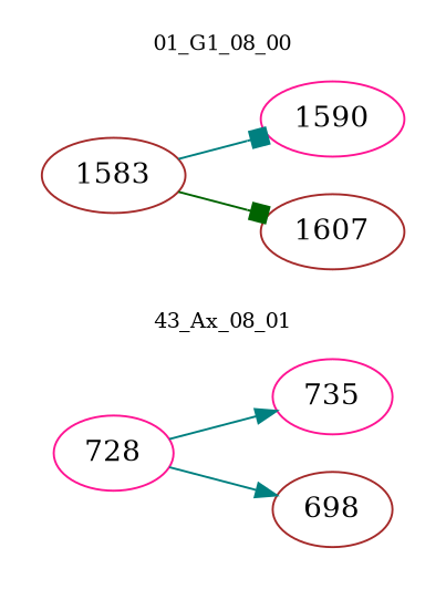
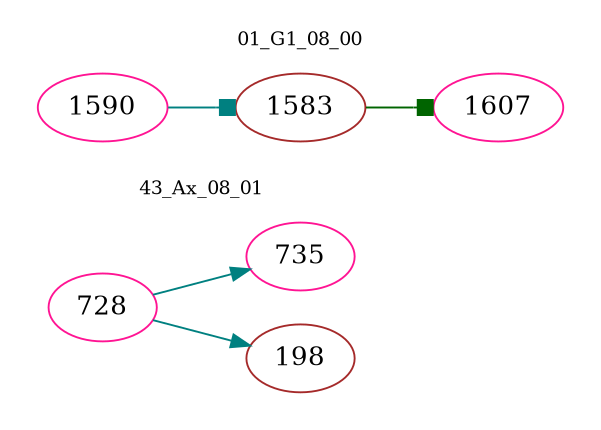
  digraph {
    rankdir=LR
    node [color=deeppink]
    edge [arrowhead=normal color=teal]
    n1 [label=728]
-   n2 [color=brown label=698]
+   n2 [color=brown label=198]
    n3 [label=735]
    n4 [color=brown label=1583]
-   n5 [color=brown label=1607]
+   n5 [label=1607]
    n6 [label=1590]
    subgraph cluster_1 {
      color=white
      fontsize=10
      label="43_Ax_08_01"
      n1
      n2
      n3
    }
    subgraph cluster_2 {
      color=white
      fontsize=10
      label="01_G1_08_00"
      n4
      n5
      n6
    }
    n1 -> n2
    n1 -> n3
    n4 -> n5 [arrowhead=box color=darkgreen]
-   n4 -> n6 [arrowhead=box]
+   n6 -> n4 [arrowhead=box]
  }
